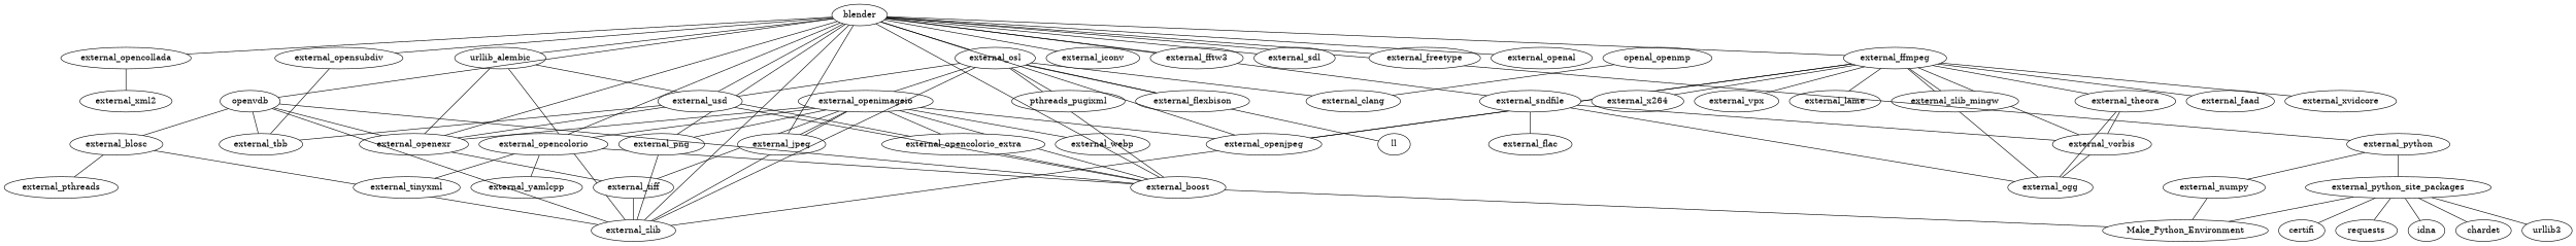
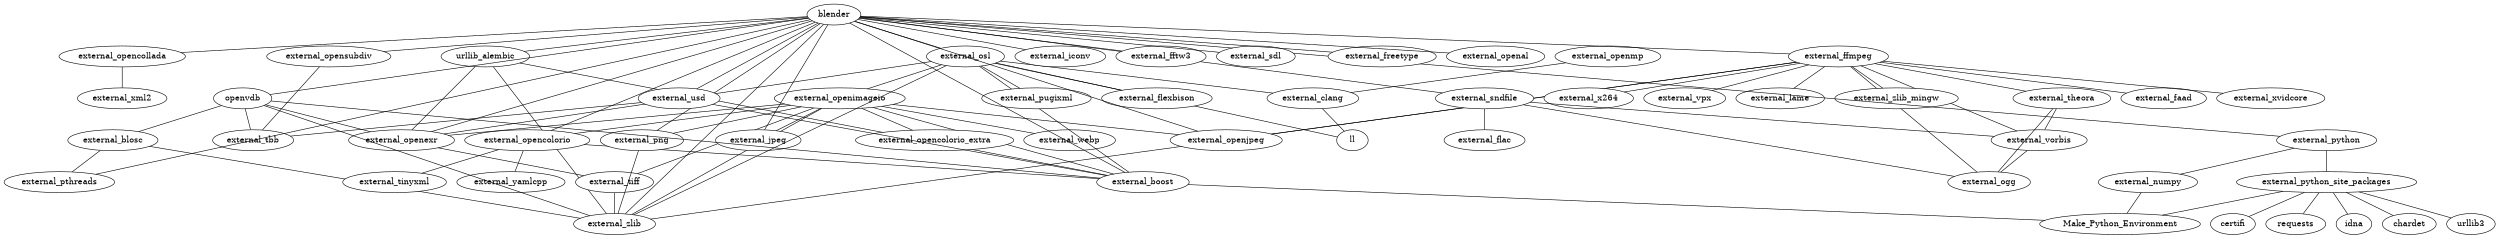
  strict graph {
    autosize=false
    splines=false
    node [fillcolor=white style=filled]
    n1 [label=urllib_alembic]
    external_boost
    external_zlib
    external_openexr
    Make_Python_Environment
    external_tiff
    external_blosc
    external_pthreads
    external_clang
    ll
    external_ffmpeg
    external_faad
    external_openjpeg
    external_xvidcore
    external_x264
    external_vpx
    external_theora
    external_vorbis
    external_ogg
    external_lame
    external_zlib_mingw
    external_numpy
    external_opencollada
    external_xml2
    external_opencolorio
    external_tinyxml
    external_yamlcpp
    external_openimageio
    external_png
    external_jpeg
    external_webp
    external_opencolorio_extra
-   external_openmp [label=openal_openmp]
+   external_openmp
    external_opensubdiv
    external_tbb
    openvdb
    external_osl
    external_flexbison
-   external_pugixml [label=pthreads_pugixml]
+   external_pugixml
    external_python_site_packages
    requests
    idna
    chardet
    urllib3
    certifi
    external_sndfile
    external_flac
    blender
    external_python
    external_iconv
    external_fftw3
    external_usd
    external_sdl
    external_freetype
    external_openal
    n1 -- external_boost
    n1 -- external_zlib
    n1 -- external_openexr
    external_boost -- Make_Python_Environment
    external_openexr -- external_tiff
    external_tiff -- external_zlib
    external_blosc -- external_zlib
    external_blosc -- external_pthreads
+   external_clang -- ll
    external_ffmpeg -- external_zlib
    external_ffmpeg -- external_faad
    external_ffmpeg -- external_openjpeg
    external_ffmpeg -- external_xvidcore
    external_ffmpeg -- external_x264
    external_ffmpeg -- external_vpx
    external_ffmpeg -- external_theora
    external_ffmpeg -- external_vorbis
    external_ffmpeg -- external_ogg
    external_ffmpeg -- external_lame
    external_ffmpeg -- external_zlib_mingw
    external_theora -- external_vorbis
    external_theora -- external_ogg
    external_vorbis -- external_ogg
    external_numpy -- Make_Python_Environment
    external_opencollada -- external_xml2
    external_opencolorio -- external_boost
    external_opencolorio -- external_tinyxml
    external_opencolorio -- external_yamlcpp
    external_openimageio -- external_boost
    external_openimageio -- external_zlib
    external_openimageio -- external_openexr
    external_openimageio -- external_tiff
    external_openimageio -- external_openjpeg
    external_openimageio -- external_opencolorio
    external_openimageio -- external_png
    external_openimageio -- external_jpeg
    external_openimageio -- external_webp
    external_openimageio -- external_opencolorio_extra
    external_png -- external_zlib
    external_openmp -- external_clang
    external_opensubdiv -- external_tbb
    openvdb -- external_boost
    openvdb -- external_zlib
    openvdb -- external_openexr
    openvdb -- external_blosc
    openvdb -- external_tbb
    external_osl -- external_boost
    external_osl -- external_zlib
    external_osl -- external_openexr
    external_osl -- external_clang
    external_osl -- ll
    external_osl -- external_openimageio
    external_osl -- external_flexbison
    external_osl -- external_pugixml
    external_python_site_packages -- Make_Python_Environment
    external_python_site_packages -- requests
    external_python_site_packages -- idna
    external_python_site_packages -- chardet
    external_python_site_packages -- urllib3
    external_python_site_packages -- certifi
    external_sndfile -- external_vorbis
    external_sndfile -- external_ogg
    external_sndfile -- external_flac
    blender -- n1
    blender -- external_boost
    blender -- external_zlib
    blender -- external_openexr
+   blender -- external_pthreads
    blender -- external_ffmpeg
    blender -- external_openjpeg
    blender -- external_opencollada
    blender -- external_opencolorio
    blender -- external_png
    blender -- external_jpeg
    blender -- external_opensubdiv
    blender -- openvdb
    blender -- external_osl
    blender -- external_sndfile
    blender -- external_python
    blender -- external_iconv
    blender -- external_fftw3
    blender -- external_usd
    blender -- external_sdl
    blender -- external_freetype
    blender -- external_openal
    external_python -- external_numpy
    external_python -- external_python_site_packages
    external_usd -- external_boost
    external_usd -- external_tbb
  }
